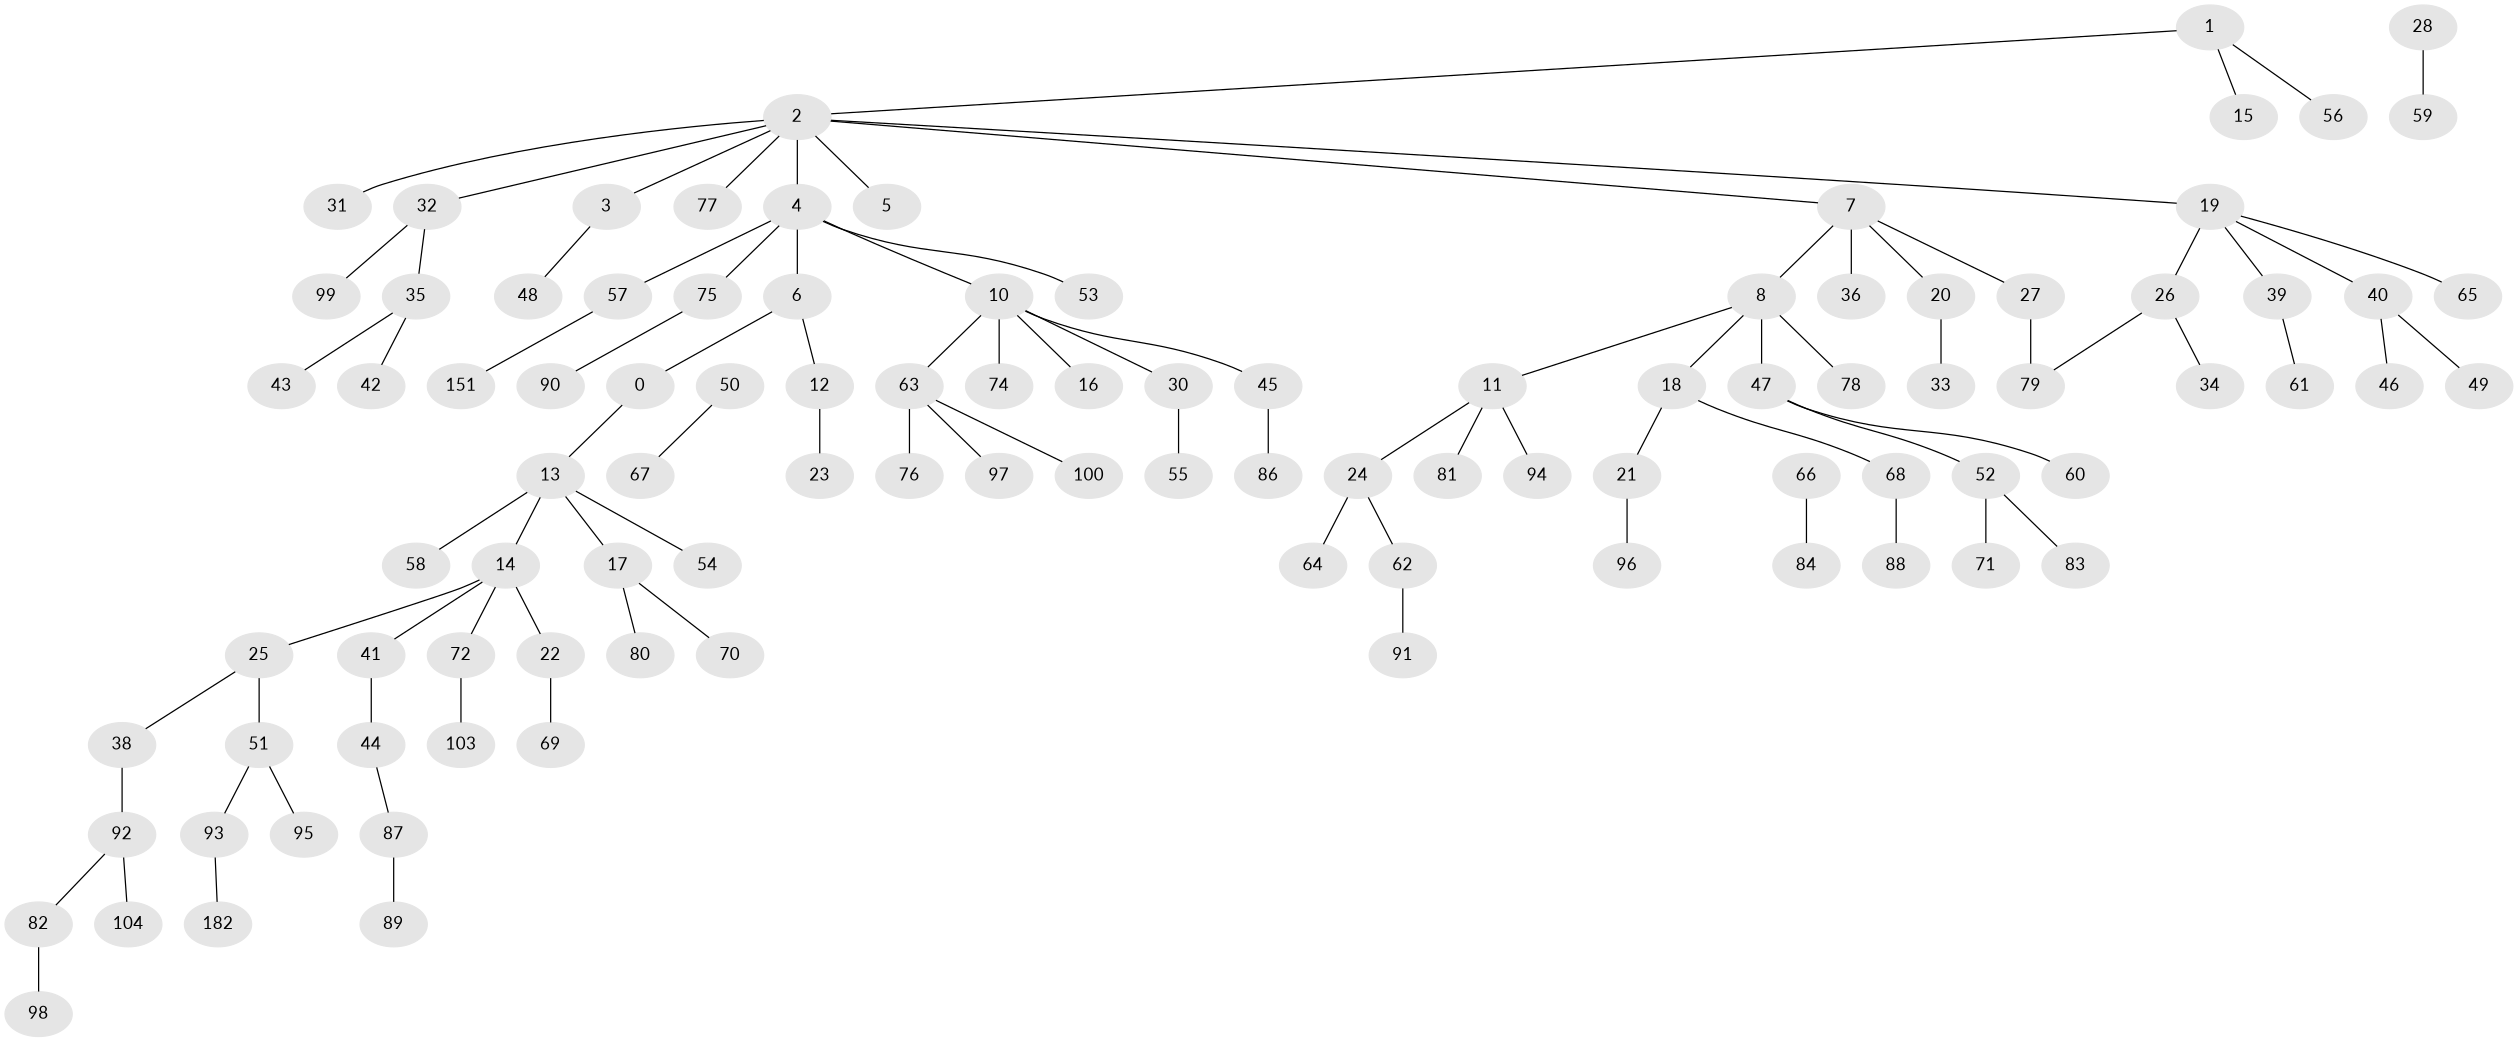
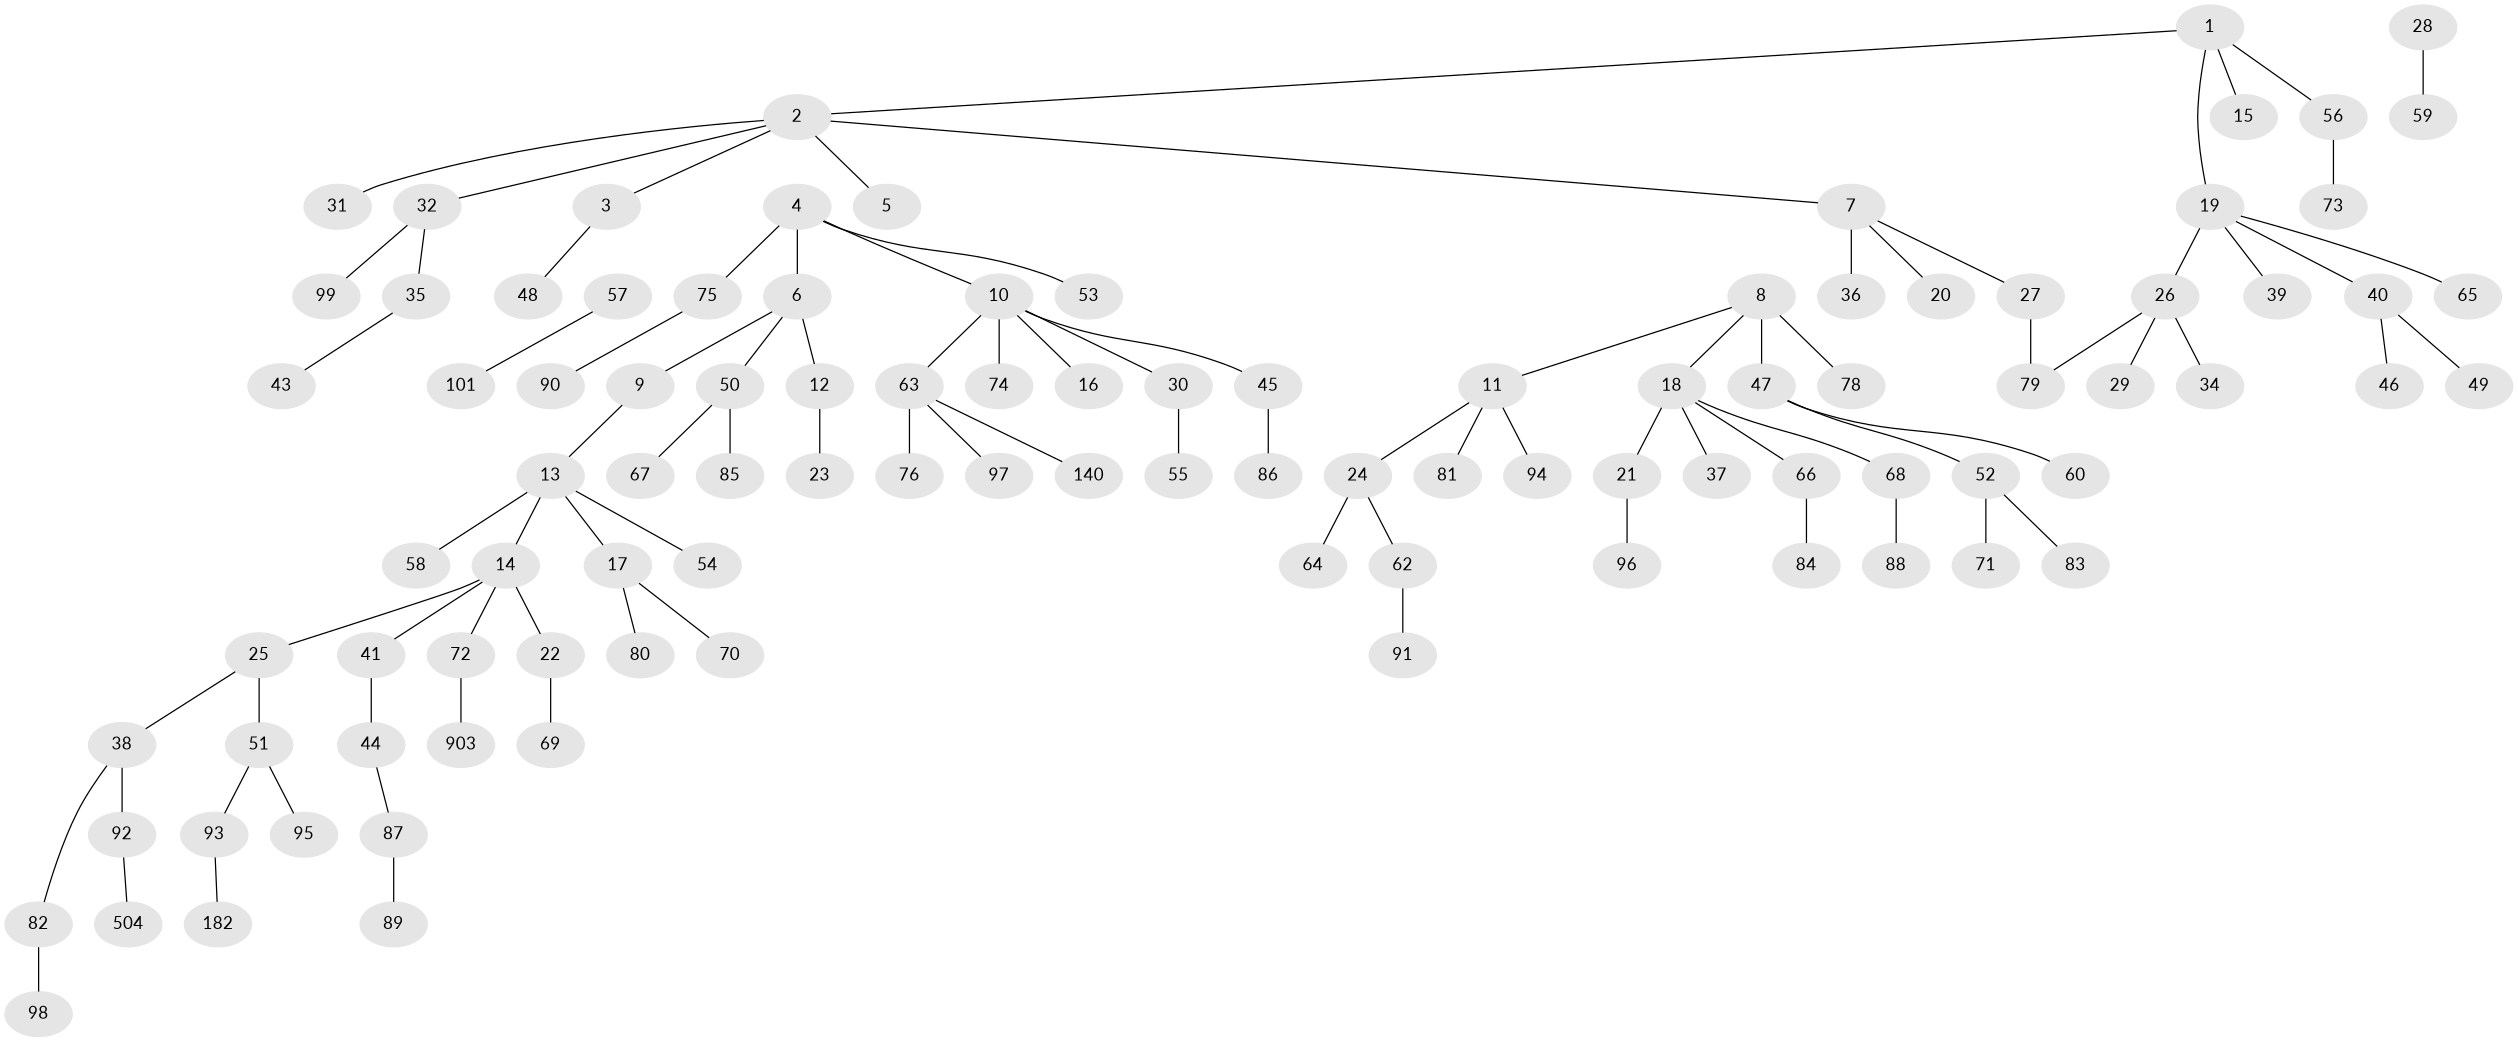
  graph {
    fontname=Lato
    node [color=gray90 fontname=Lato style=filled]
    edge [fontname=Lato]
    1
    2
    15
    56
    3
    4
    5
    7
    19
    31
    32
-   77
+   73
    48
    6
    10
    53
    57
    75
    8
    20
    27
    36
    26
    39
    40
    65
    35
    99
-   9 [label=0]
+   9
    12
    50
    16
    30
    45
    63
    74
-   101 [label=151]
+   101
    90
    13
    23
    67
+   85
    11
    18
    47
    78
-   33
    79
    24
    81
    94
    21
+   37
    66
    68
    52
    60
    14
    17
    54
    58
    55
    86
    76
    97
-   100
+   100 [label=140]
    62
    64
    22
    25
    41
    72
    70
    80
    69
    38
    51
    44
-   103
+   103 [label=903]
    96
    84
    88
+   29
    34
-   61
    46
    49
    91
    82
    92
    93
    95
    28
    59
-   42
    43
    98
-   104
+   104 [label=504]
    87
    89
    71
    83
    n104 [label=182]
    1 -- 2
    1 -- 15
    1 -- 56
    2 -- 3
-   2 -- 4
    2 -- 5
    2 -- 7
-   2 -- 19
+   1 -- 19
    2 -- 31
    2 -- 32
-   2 -- 77
+   56 -- 73
    3 -- 48
    4 -- 6
    4 -- 10
    4 -- 53
-   4 -- 57
    4 -- 75
-   7 -- 8
    7 -- 20
    7 -- 27
    7 -- 36
    19 -- 26
    19 -- 39
    19 -- 40
    19 -- 65
    32 -- 35
    32 -- 99
    6 -- 9
    6 -- 12
+   6 -- 50
    10 -- 16
    10 -- 30
    10 -- 45
    10 -- 63
    10 -- 74
    57 -- 101
    75 -- 90
    8 -- 11
    8 -- 18
    8 -- 47
    8 -- 78
-   20 -- 33
    27 -- 79
    26 -- 79
+   26 -- 29
    26 -- 34
-   39 -- 61
    40 -- 46
    40 -- 49
-   35 -- 42
    35 -- 43
    9 -- 13
    12 -- 23
    50 -- 67
+   50 -- 85
    30 -- 55
    45 -- 86
    63 -- 76
    63 -- 97
    63 -- 100
    13 -- 14
    13 -- 17
    13 -- 54
    13 -- 58
    11 -- 24
    11 -- 81
    11 -- 94
    18 -- 21
+   18 -- 37
+   18 -- 66
    18 -- 68
    47 -- 52
    47 -- 60
    24 -- 62
    24 -- 64
    21 -- 96
    66 -- 84
    68 -- 88
    52 -- 71
    52 -- 83
    14 -- 22
    14 -- 25
    14 -- 41
    14 -- 72
    17 -- 70
    17 -- 80
    62 -- 91
    22 -- 69
    25 -- 38
    25 -- 51
    41 -- 44
    72 -- 103
-   92 -- 82
+   38 -- 82
    38 -- 92
    51 -- 93
    51 -- 95
    44 -- 87
    82 -- 98
    92 -- 104
    93 -- n104
    28 -- 59
    87 -- 89
  }
